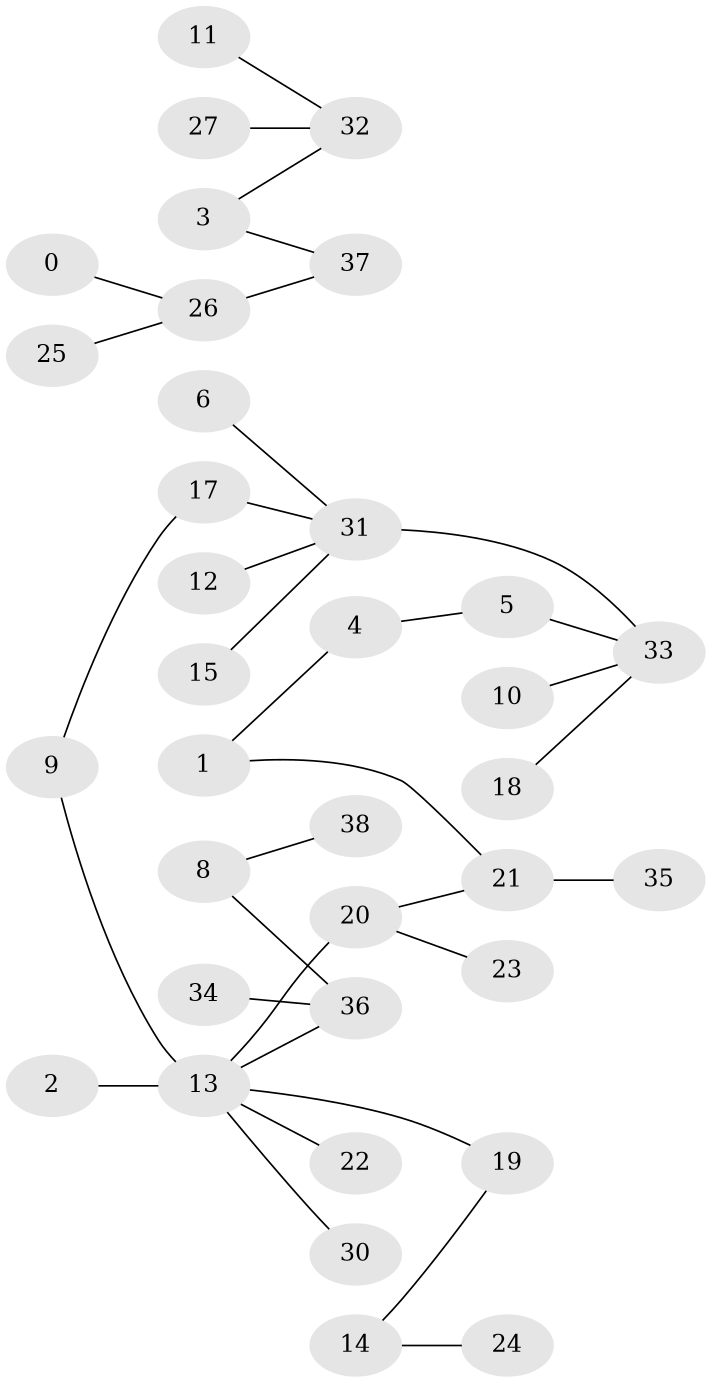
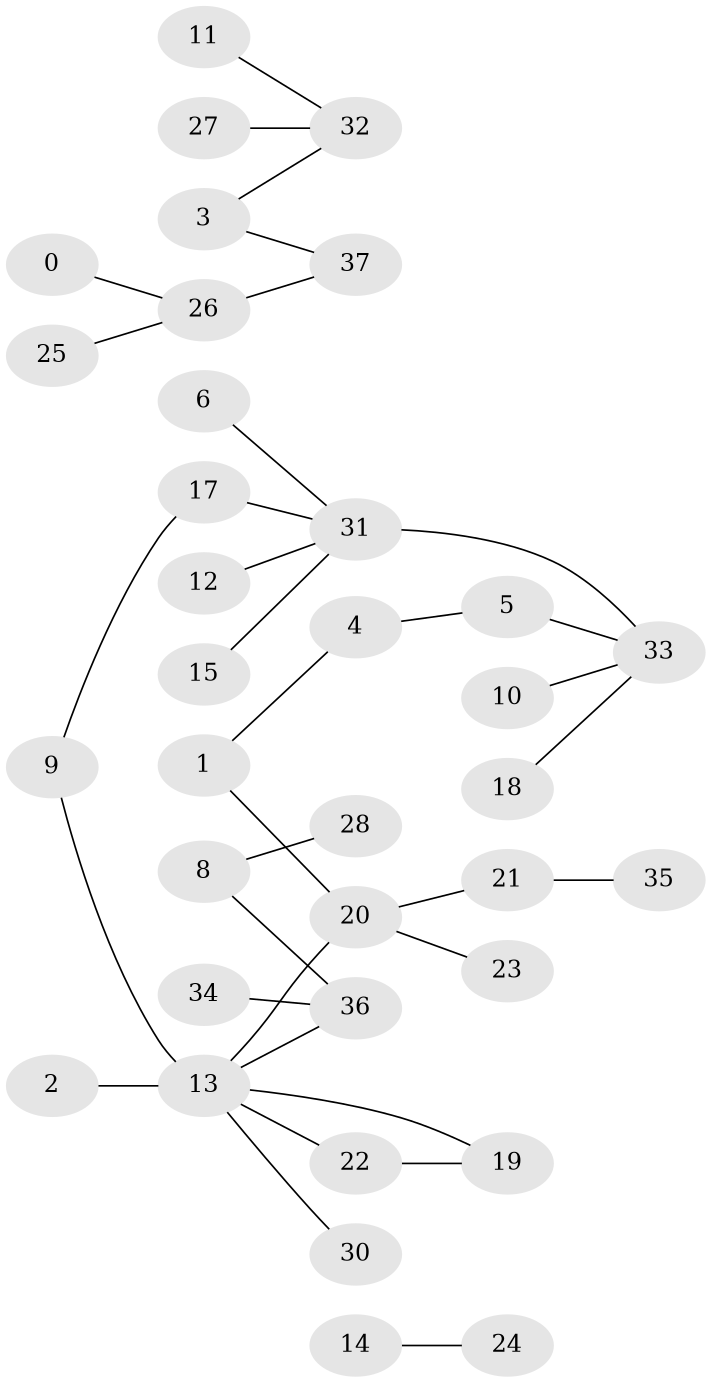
  graph {
    rankdir=LR
    node [color=gray90 style=filled]
    edge [weight=1.0]
    1
    4
    20
    5
    21
    23
    2
    13
    36
    19
    22
    30
    3
    32
    37
    33
    6
    31
    n19 [label=0]
    26
    8
-   28 [label=38]
+   28
    9
    17
    10
    11
    12
    14
    24
    15
    18
    35
    25
    27
    34
    1 -- 4
-   1 -- 21
+   1 -- 20
    4 -- 5
    20 -- 21
    20 -- 23
    5 -- 33
    21 -- 35
    2 -- 13
    13 -- 20
    13 -- 36
    13 -- 19
    13 -- 22
    13 -- 30
    3 -- 32
    3 -- 37
    6 -- 31
    31 -- 33
    n19 -- 26
    26 -- 37
    8 -- 36
    8 -- 28
    9 -- 13
    9 -- 17
    17 -- 31
    10 -- 33
    11 -- 32
    12 -- 31
-   14 -- 19
+   22 -- 19
    14 -- 24
    15 -- 31
    18 -- 33
    25 -- 26
    27 -- 32
    34 -- 36
  }
